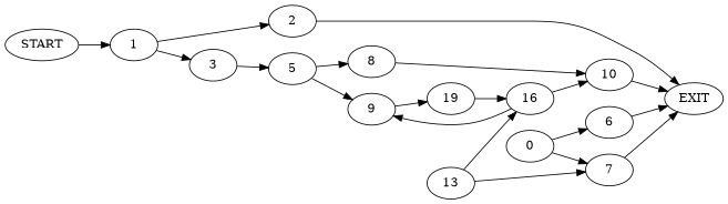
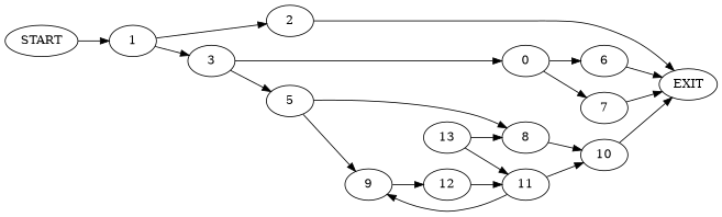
  digraph {
    rankdir=LR
    n1 [label=START]
    1
    2
    3
    n5 [label=EXIT]
    n6 [label=0]
    5
    6
    7
    8
    9
    10
-   12 [label=19]
-   11 [label=16]
+   12
+   11
    13
    n1 -> 1
    1 -> 2
    1 -> 3
    2 -> n5
+   3 -> n6
    3 -> 5
    n6 -> 6
    n6 -> 7
    5 -> 8
    5 -> 9
    6 -> n5
    7 -> n5
    8 -> 10
    9 -> 12
    10 -> n5
    12 -> 11
    11 -> 9
    11 -> 10
-   13 -> 7
+   13 -> 8
    13 -> 11
  }
